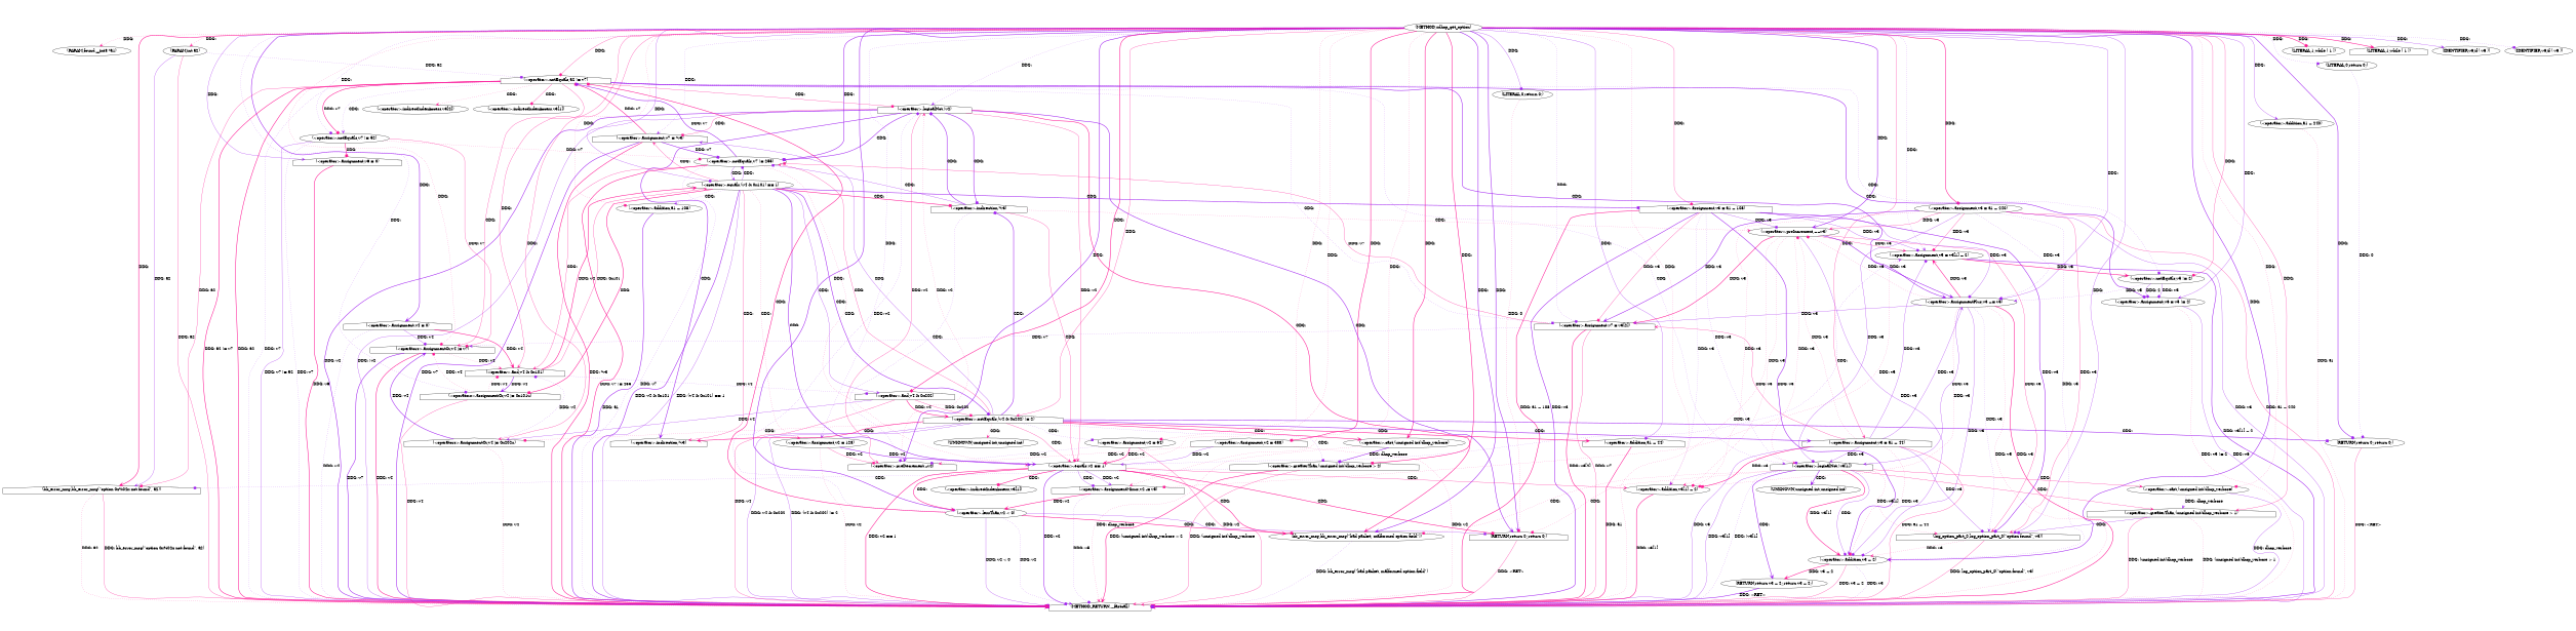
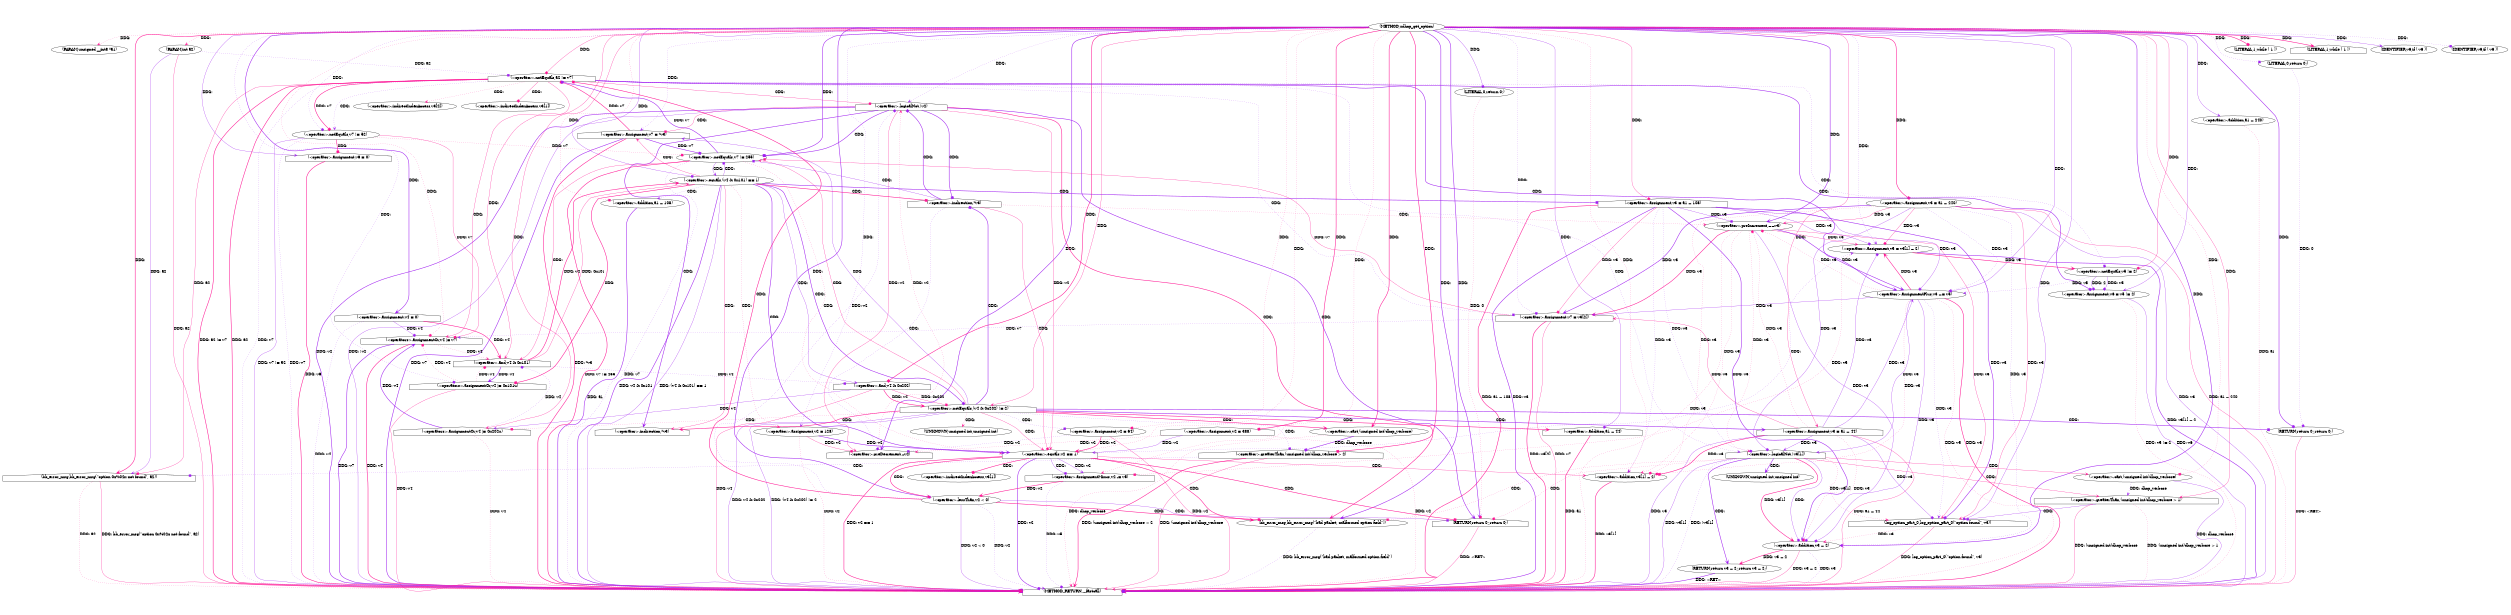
  digraph {
    node [shape=ellipse]
    edge [arrowhead=vee color=deeppink style=solid]
    n1 [label="(METHOD,udhcp_get_option)"]
-   n2 [label="(PARAM,found __int8 *a1)"]
+   n2 [label="(PARAM,unsigned __int8 *a1)"]
    n3 [label="(PARAM,int a2)"]
    n4 [label="(<operator>.assignment,v2 = 388)" shape=house]
    n5 [label="(<operator>.assignment,v3 = a1 + 240)"]
    n6 [label="(<operator>.addition,a1 + 240)"]
    n7 [label="(<operator>.assignment,v4 = 0)" shape=house]
    n8 [label="(LITERAL,1,while ( 1 ))"]
    n9 [label="(LITERAL,1,while ( 1 ))" shape=house]
    n10 [label="(<operator>.assignment,v7 = *v3)" shape=house]
    n11 [label="(<operator>.preDecrement,--v2)" shape=house]
    n12 [label="(<operator>.preIncrement,++v3)"]
    n13 [label="(<operator>.logicalNot,!v2)" shape=house]
    n14 [label="(<operator>.notEquals,v7 != 255)"]
    n15 [label="(<operator>.equals,(v4 & 0x101) == 1)"]
    n16 [label="(<operator>.and,v4 & 0x101)" shape=house]
    n17 [label="(<operators>.assignmentOr,v4 |= 0x101u)" shape=house]
    n18 [label="(<operator>.assignment,v3 = a1 + 108)" shape=house]
    n19 [label="(<operator>.addition,a1 + 108)"]
    n20 [label="(<operator>.assignment,v2 = 128)"]
    n21 [label="(<operator>.notEquals,(v4 & 0x202) != 2)" shape=house]
    n22 [label="(<operator>.and,v4 & 0x202)" shape=house]
    n23 [label="(<operator>.greaterThan,(unsigned int)dhcp_verbose > 2)" shape=house]
    n24 [label="(<operator>.cast,(unsigned int)dhcp_verbose)"]
    n25 [label="(bb_error_msg,bb_error_msg(\"option 0x%02x not found\", a2))" shape=house]
    n26 [label="(RETURN,return 0;,return 0;)"]
    n27 [label="(LITERAL,0,return 0;)"]
    n28 [label="(<operators>.assignmentOr,v4 |= 0x202u)" shape=house]
    n29 [label="(<operator>.assignment,v3 = a1 + 44)" shape=house]
    n30 [label="(<operator>.addition,a1 + 44)" shape=house]
    n31 [label="(<operator>.assignment,v2 = 64)"]
    n32 [label="(<operator>.equals,v2 == 1)" shape=house]
    n33 [label="(<operator>.assignment,v5 = v3[1] + 2)"]
    n34 [label="(<operator>.addition,v3[1] + 2)"]
    n35 [label="(<operator>.assignmentMinus,v2 -= v5)" shape=house]
    n36 [label="(<operator>.lessThan,v2 < 0)"]
    n37 [label="(<operator>.notEquals,a2 != v7)" shape=house]
    n38 [label="(<operator>.assignment,v6 = v5 != 2)"]
    n39 [label="(<operator>.notEquals,v5 != 2)"]
    n40 [label="(<operator>.notEquals,v7 != 52)"]
    n41 [label="(<operator>.assignment,v6 = 0)" shape=house]
    n42 [label="(IDENTIFIER,v6,if ( v6 ))"]
    n43 [label="(<operator>.assignment,v7 = v3[2])" shape=house]
    n44 [label="(<operator>.assignmentPlus,v3 += v5)"]
    n45 [label="(IDENTIFIER,v6,if ( v6 ))"]
    n46 [label="(<operators>.assignmentOr,v4 |= v7)" shape=house]
    n47 [label="(bb_error_msg,bb_error_msg(\"bad packet, malformed option field\"))"]
    n48 [label="(RETURN,return 0;,return 0;)" shape=house]
    n49 [label="(LITERAL,0,return 0;)"]
    n50 [label="(<operator>.greaterThan,(unsigned int)dhcp_verbose > 1)" shape=house]
    n51 [label="(<operator>.cast,(unsigned int)dhcp_verbose)"]
    n52 [label="(log_option_part_0,log_option_part_0(\"option found\", v3))" shape=house]
    n53 [label="(<operator>.addition,v3 + 2)"]
    n54 [label="(METHOD_RETURN,__fastcall)" shape=house]
    n55 [label="(<operator>.logicalNot,!v3[1])" shape=house]
    n56 [label="(<operator>.indirection,*v3)" shape=house]
    n57 [label="(<operator>.indirection,*v3)" shape=house]
    n58 [label="(UNKNOWN,unsigned int,unsigned int)"]
    n59 [label="(<operator>.indirectIndexAccess,v3[1])"]
    n60 [label="(<operator>.indirectIndexAccess,v3[2])"]
    n61 [label="(<operator>.indirectIndexAccess,v3[1])"]
    n62 [label="(RETURN,return v3 + 2;,return v3 + 2;)"]
    n63 [label="(UNKNOWN,unsigned int,unsigned int)"]
    n1 -> n2 [label="DDG: " style=dotted]
    n1 -> n3 [label="DDG: " style=dotted]
    n1 -> n4 [arrowhead=box label="DDG: " style=bold]
    n1 -> n5 [arrowhead=box label="DDG: " style=bold]
    n1 -> n6 [color=purple label="DDG: "]
    n1 -> n7 [color=purple label="DDG: " style=bold]
    n1 -> n8 [arrowhead=box label="DDG: " style=bold]
    n1 -> n9 [label="DDG: " style=bold]
    n1 -> n10 [color=purple label="DDG: " style=dotted]
    n1 -> n11 [color=purple label="DDG: " style=bold]
    n1 -> n12 [color=purple label="DDG: " style=bold]
    n1 -> n13 [color=purple label="DDG: " style=dotted]
    n1 -> n14 [arrowhead=box color=purple label="DDG: " style=bold]
    n1 -> n15 [arrowhead=box color=purple label="DDG: "]
    n1 -> n16 [label="DDG: "]
    n1 -> n17 [arrowhead=box color=purple label="DDG: " style=dotted]
    n1 -> n18 [arrowhead=box label="DDG: "]
    n1 -> n19 [arrowhead=box label="DDG: " style=dotted]
    n1 -> n20 [color=purple label="DDG: " style=dotted]
    n1 -> n21 [label="DDG: "]
    n1 -> n22 [arrowhead=box label="DDG: " style=bold]
    n1 -> n23 [arrowhead=box label="DDG: " style=bold]
    n1 -> n24 [label="DDG: " style=bold]
    n1 -> n25 [label="DDG: " style=bold]
    n1 -> n26 [arrowhead=box color=purple label="DDG: " style=bold]
    n1 -> n27 [arrowhead=box color=purple label="DDG: " style=dotted]
    n1 -> n28 [label="DDG: "]
    n1 -> n29 [label="DDG: "]
    n1 -> n30 [arrowhead=box color=purple label="DDG: "]
    n1 -> n31 [arrowhead=box label="DDG: " style=dotted]
    n1 -> n32 [label="DDG: " style=dotted]
    n1 -> n33 [color=purple label="DDG: " style=dotted]
    n1 -> n34 [label="DDG: " style=dotted]
    n1 -> n35 [label="DDG: " style=dotted]
    n1 -> n36 [arrowhead=box color=purple label="DDG: " style=bold]
    n1 -> n37 [arrowhead=box label="DDG: "]
    n1 -> n38 [color=purple label="DDG: "]
    n1 -> n39 [arrowhead=box label="DDG: "]
    n1 -> n40 [arrowhead=box color=purple label="DDG: " style=dotted]
    n1 -> n41 [color=purple label="DDG: "]
    n1 -> n42 [color=purple label="DDG: "]
    n1 -> n43 [arrowhead=box color=purple label="DDG: " style=dotted]
    n1 -> n44 [arrowhead=box color=purple label="DDG: "]
    n1 -> n45 [arrowhead=box color=purple label="DDG: " style=dotted]
    n1 -> n46 [arrowhead=box label="DDG: " style=dotted]
    n1 -> n47 [color=purple label="DDG: " style=bold]
    n1 -> n48 [color=purple label="DDG: " style=bold]
    n1 -> n49 [arrowhead=box color=purple label="DDG: "]
    n1 -> n50 [label="DDG: "]
    n1 -> n51 [arrowhead=box label="DDG: " style=dotted]
    n1 -> n52 [arrowhead=box color=purple label="DDG: "]
    n1 -> n53 [color=purple label="DDG: " style=bold]
    n3 -> n25 [color=purple label="DDG: a2"]
    n3 -> n37 [arrowhead=box color=purple label="DDG: a2" style=dotted]
    n3 -> n54 [arrowhead=box label="DDG: a2"]
    n4 -> n11 [label="DDG: v2" style=dotted]
    n4 -> n32 [color=purple label="DDG: v2"]
    n4 -> n54 [label="DDG: v2" style=dotted]
    n5 -> n12 [label="DDG: v3"]
    n5 -> n33 [arrowhead=box label="DDG: v3"]
    n5 -> n34 [arrowhead=box label="DDG: v3" style=dotted]
    n5 -> n43 [color=purple label="DDG: v3" style=bold]
    n5 -> n44 [color=purple label="DDG: v3" style=dotted]
    n5 -> n52 [label="DDG: v3"]
    n5 -> n53 [color=purple label="DDG: v3" style=dotted]
    n5 -> n54 [label="DDG: a1 + 240"]
    n5 -> n54 [color=purple label="DDG: v3"]
    n5 -> n55 [arrowhead=box color=purple label="DDG: v3"]
    n6 -> n54 [label="DDG: a1" style=dotted]
    n7 -> n16 [label="DDG: v4" style=bold]
    n7 -> n46 [arrowhead=box color=purple label="DDG: v4"]
    n7 -> n54 [color=purple label="DDG: v4" style=dotted]
    n10 -> n14 [arrowhead=box color=purple label="DDG: v7" style=bold]
    n10 -> n37 [arrowhead=box label="DDG: v7" style=bold]
    n10 -> n54 [label="DDG: *v3" style=bold]
    n10 -> n54 [color=purple label="DDG: v7" style=bold]
    n11 -> n13 [label="DDG: v2" style=dotted]
    n12 -> n33 [label="DDG: v3"]
    n12 -> n34 [label="DDG: v3" style=dotted]
    n12 -> n43 [label="DDG: v3" style=bold]
    n12 -> n44 [color=purple label="DDG: v3" style=bold]
    n12 -> n52 [label="DDG: v3"]
    n12 -> n53 [arrowhead=box color=purple label="DDG: v3"]
    n12 -> n54 [arrowhead=box label="DDG: v3" style=dotted]
    n12 -> n55 [label="DDG: v3" style=dotted]
    n13 -> n10 [arrowhead=box label="CDG: "]
    n13 -> n11 [label="DDG: v2"]
    n13 -> n14 [arrowhead=box color=purple label="CDG: " style=bold]
    n13 -> n32 [label="DDG: v2"]
    n13 -> n47 [label="CDG: " style=bold]
    n13 -> n48 [color=purple label="CDG: " style=bold]
    n13 -> n54 [arrowhead=box color=purple label="DDG: v2" style=bold]
    n13 -> n54 [color=purple label="DDG: !v2"]
    n13 -> n56 [color=purple label="CDG: " style=bold]
    n13 -> n57 [arrowhead=box color=purple label="CDG: " style=bold]
    n14 -> n15 [color=purple label="CDG: "]
    n14 -> n16 [label="CDG: "]
    n14 -> n32 [label="CDG: " style=dotted]
    n14 -> n37 [arrowhead=box color=purple label="DDG: v7" style=bold]
    n14 -> n54 [arrowhead=box label="DDG: v7 != 255" style=bold]
    n14 -> n54 [arrowhead=box color=purple label="DDG: v7" style=dotted]
    n15 -> n10 [label="CDG: "]
    n15 -> n14 [arrowhead=box color=purple label="CDG: "]
    n15 -> n17 [arrowhead=box label="CDG: " style=bold]
    n15 -> n18 [arrowhead=box color=purple label="CDG: " style=bold]
    n15 -> n19 [color=purple label="CDG: " style=dotted]
    n15 -> n20 [label="CDG: " style=dotted]
    n15 -> n21 [arrowhead=box color=purple label="CDG: " style=bold]
    n15 -> n22 [color=purple label="CDG: "]
    n15 -> n32 [color=purple label="CDG: " style=bold]
    n15 -> n54 [arrowhead=box color=purple label="DDG: (v4 & 0x101) == 1"]
    n15 -> n54 [arrowhead=box color=purple label="DDG: v4 & 0x101" style=bold]
    n15 -> n56 [label="CDG: "]
    n15 -> n57 [arrowhead=box label="CDG: " style=bold]
    n16 -> n15 [label="DDG: v4" style=bold]
    n16 -> n15 [label="DDG: 0x101"]
    n16 -> n17 [color=purple label="DDG: v4" style=bold]
    n16 -> n22 [arrowhead=box color=purple label="DDG: v4" style=dotted]
    n17 -> n16 [arrowhead=box label="DDG: v4" style=dotted]
    n17 -> n46 [arrowhead=box label="DDG: v4" style=dotted]
    n17 -> n54 [arrowhead=box label="DDG: v4"]
    n18 -> n12 [arrowhead=box color=purple label="DDG: v3"]
    n18 -> n33 [arrowhead=box color=purple label="DDG: v3"]
    n18 -> n34 [color=purple label="DDG: v3" style=dotted]
    n18 -> n43 [arrowhead=box label="DDG: v3"]
    n18 -> n44 [arrowhead=box color=purple label="DDG: v3"]
    n18 -> n52 [arrowhead=box color=purple label="DDG: v3" style=bold]
    n18 -> n53 [color=purple label="DDG: v3" style=bold]
    n18 -> n54 [color=purple label="DDG: v3" style=bold]
    n18 -> n54 [arrowhead=box label="DDG: a1 + 108" style=bold]
    n18 -> n55 [arrowhead=box color=purple label="DDG: v3" style=dotted]
    n19 -> n54 [arrowhead=box color=purple label="DDG: a1" style=bold]
    n20 -> n11 [arrowhead=box label="DDG: v2"]
    n20 -> n32 [color=purple label="DDG: v2" style=bold]
    n20 -> n54 [arrowhead=box label="DDG: v2" style=dotted]
    n21 -> n10 [color=purple label="CDG: "]
    n21 -> n14 [label="CDG: "]
    n21 -> n23 [arrowhead=box color=purple label="CDG: " style=dotted]
    n21 -> n24 [label="CDG: " style=bold]
    n21 -> n26 [arrowhead=box color=purple label="CDG: " style=bold]
    n21 -> n28 [arrowhead=box label="CDG: " style=dotted]
    n21 -> n29 [color=purple label="CDG: " style=bold]
    n21 -> n30 [label="CDG: " style=bold]
    n21 -> n31 [arrowhead=box color=purple label="CDG: " style=dotted]
    n21 -> n32 [label="CDG: "]
    n21 -> n54 [color=purple label="DDG: v4 & 0x202"]
    n21 -> n54 [color=purple label="DDG: (v4 & 0x202) != 2"]
    n21 -> n56 [label="CDG: " style=bold]
    n21 -> n57 [arrowhead=box color=purple label="CDG: " style=bold]
    n21 -> n58 [label="CDG: " style=dotted]
    n22 -> n21 [label="DDG: v4" style=bold]
    n22 -> n21 [arrowhead=box label="DDG: 0x202"]
    n22 -> n28 [color=purple label="DDG: v4"]
    n22 -> n54 [label="DDG: v4"]
    n23 -> n25 [arrowhead=box color=purple label="CDG: " style=dotted]
    n23 -> n54 [label="DDG: (unsigned int)dhcp_verbose > 2" style=bold]
    n23 -> n54 [label="DDG: (unsigned int)dhcp_verbose"]
    n24 -> n23 [arrowhead=box color=purple label="DDG: dhcp_verbose" style=bold]
    n24 -> n54 [label="DDG: dhcp_verbose" style=dotted]
    n25 -> n54 [label="DDG: a2" style=dotted]
    n25 -> n54 [arrowhead=box label="DDG: bb_error_msg(\"option 0x%02x not found\", a2)"]
    n26 -> n54 [arrowhead=box label="DDG: <RET>"]
    n27 -> n26 [arrowhead=box color=purple label="DDG: 0" style=dotted]
    n28 -> n16 [arrowhead=box color=purple label="DDG: v4" style=dotted]
    n28 -> n46 [color=purple label="DDG: v4" style=bold]
    n28 -> n54 [arrowhead=box label="DDG: v4" style=dotted]
    n29 -> n12 [arrowhead=box label="DDG: v3" style=dotted]
    n29 -> n33 [arrowhead=box color=purple label="DDG: v3"]
    n29 -> n34 [arrowhead=box label="DDG: v3" style=bold]
    n29 -> n43 [label="DDG: v3"]
    n29 -> n44 [color=purple label="DDG: v3"]
    n29 -> n52 [arrowhead=box color=purple label="DDG: v3"]
    n29 -> n53 [arrowhead=box label="DDG: v3" style=dotted]
    n29 -> n54 [label="DDG: a1 + 44"]
    n29 -> n54 [color=purple label="DDG: v3"]
    n29 -> n55 [color=purple label="DDG: v3"]
    n30 -> n54 [label="DDG: a1" style=bold]
    n31 -> n11 [arrowhead=box color=purple label="DDG: v2" style=dotted]
    n31 -> n32 [label="DDG: v2" style=bold]
    n31 -> n54 [label="DDG: v2"]
    n32 -> n33 [color=purple label="CDG: " style=dotted]
    n32 -> n34 [label="CDG: "]
    n32 -> n35 [color=purple label="DDG: v2"]
    n32 -> n35 [arrowhead=box color=purple label="CDG: "]
    n32 -> n36 [label="CDG: " style=bold]
    n32 -> n47 [label="CDG: " style=bold]
    n32 -> n48 [arrowhead=box label="CDG: " style=bold]
    n32 -> n54 [arrowhead=box color=purple label="DDG: v2" style=bold]
    n32 -> n54 [label="DDG: v2 == 1" style=bold]
    n32 -> n59 [arrowhead=box label="CDG: " style=bold]
    n33 -> n35 [arrowhead=box label="DDG: v5" style=dotted]
    n33 -> n39 [label="DDG: v5" style=bold]
    n33 -> n54 [arrowhead=box color=purple label="DDG: v3[1] + 2" style=bold]
    n34 -> n54 [arrowhead=box label="DDG: v3[1]" style=bold]
    n35 -> n36 [label="DDG: v2" style=bold]
    n35 -> n54 [arrowhead=box color=purple label="DDG: v5" style=dotted]
    n36 -> n13 [arrowhead=box color=purple label="DDG: v2" style=dotted]
    n36 -> n37 [arrowhead=box label="CDG: " style=bold]
    n36 -> n47 [arrowhead=box label="CDG: " style=bold]
    n36 -> n48 [arrowhead=box color=purple label="CDG: "]
    n36 -> n54 [arrowhead=box color=purple label="DDG: v2 < 0"]
    n36 -> n54 [color=purple label="DDG: v2" style=dotted]
    n37 -> n13 [arrowhead=box label="CDG: "]
    n37 -> n25 [arrowhead=box label="DDG: a2"]
    n37 -> n38 [arrowhead=box color=purple label="CDG: " style=bold]
    n37 -> n39 [arrowhead=box color=purple label="CDG: " style=dotted]
    n37 -> n40 [arrowhead=box label="DDG: v7" style=bold]
    n37 -> n40 [color=purple label="CDG: " style=dotted]
    n37 -> n43 [arrowhead=box color=purple label="CDG: " style=dotted]
    n37 -> n44 [color=purple label="CDG: " style=bold]
    n37 -> n46 [label="CDG: "]
    n37 -> n54 [arrowhead=box label="DDG: a2 != v7" style=bold]
    n37 -> n54 [arrowhead=box label="DDG: a2" style=bold]
    n37 -> n54 [arrowhead=box color=purple label="DDG: v7" style=dotted]
    n37 -> n55 [color=purple label="CDG: " style=dotted]
    n37 -> n60 [label="CDG: " style=dotted]
    n37 -> n61 [arrowhead=box label="CDG: "]
    n38 -> n54 [arrowhead=box label="DDG: v5 != 2" style=dotted]
    n38 -> n54 [arrowhead=box color=purple label="DDG: v6"]
    n39 -> n38 [arrowhead=box color=purple label="DDG: v5"]
    n39 -> n38 [arrowhead=box color=purple label="DDG: 2"]
    n39 -> n44 [color=purple label="DDG: v5" style=dotted]
    n40 -> n14 [arrowhead=box label="DDG: v7" style=dotted]
    n40 -> n41 [arrowhead=box label="CDG: " style=bold]
    n40 -> n46 [arrowhead=box label="DDG: v7"]
    n40 -> n54 [arrowhead=box color=purple label="DDG: v7 != 52"]
    n40 -> n54 [color=purple label="DDG: v7" style=dotted]
    n41 -> n54 [arrowhead=box label="DDG: v6" style=bold]
    n43 -> n14 [arrowhead=box label="DDG: v7"]
    n43 -> n46 [color=purple label="DDG: v7" style=dotted]
    n43 -> n54 [label="DDG: v3[2]" style=bold]
    n43 -> n54 [arrowhead=box label="DDG: v7"]
    n44 -> n12 [arrowhead=box label="DDG: v3" style=dotted]
    n44 -> n33 [label="DDG: v3" style=bold]
    n44 -> n34 [arrowhead=box label="DDG: v3" style=dotted]
    n44 -> n43 [color=purple label="DDG: v3"]
    n44 -> n52 [color=purple label="DDG: v3" style=dotted]
    n44 -> n53 [arrowhead=box color=purple label="DDG: v3"]
    n44 -> n54 [arrowhead=box label="DDG: v5" style=dotted]
    n44 -> n54 [label="DDG: v3" style=bold]
    n44 -> n55 [color=purple label="DDG: v3"]
    n46 -> n16 [label="DDG: v4" style=dotted]
    n46 -> n54 [arrowhead=box color=purple label="DDG: v7" style=bold]
    n46 -> n54 [label="DDG: v4" style=bold]
    n47 -> n54 [color=purple label="DDG: bb_error_msg(\"bad packet, malformed option field\")" style=dotted]
    n48 -> n54 [label="DDG: <RET>"]
    n49 -> n48 [arrowhead=box label="DDG: 0" style=dotted]
    n50 -> n52 [arrowhead=box color=purple label="CDG: "]
    n50 -> n54 [arrowhead=box label="DDG: (unsigned int)dhcp_verbose > 1" style=dotted]
    n50 -> n54 [label="DDG: (unsigned int)dhcp_verbose"]
    n51 -> n50 [color=purple label="DDG: dhcp_verbose" style=dotted]
    n51 -> n54 [color=purple label="DDG: dhcp_verbose"]
    n52 -> n53 [label="DDG: v3" style=dotted]
    n52 -> n54 [label="DDG: log_option_part_0(\"option found\", v3)"]
    n53 -> n54 [label="DDG: v3 + 2"]
    n53 -> n54 [arrowhead=box color=purple label="DDG: v3" style=dotted]
    n53 -> n62 [label="DDG: v3 + 2" style=bold]
    n55 -> n47 [arrowhead=box label="CDG: " style=dotted]
    n55 -> n48 [arrowhead=box label="CDG: " style=dotted]
    n55 -> n50 [label="CDG: "]
    n55 -> n51 [label="CDG: "]
    n55 -> n52 [label="DDG: v3[1]" style=dotted]
    n55 -> n53 [label="DDG: v3[1]" style=bold]
    n55 -> n53 [arrowhead=box color=purple label="CDG: "]
    n55 -> n54 [arrowhead=box color=purple label="DDG: v3[1]"]
    n55 -> n54 [color=purple label="DDG: !v3[1]" style=dotted]
    n55 -> n62 [color=purple label="CDG: " style=bold]
    n55 -> n63 [color=purple label="CDG: " style=bold]
    n57 -> n11 [arrowhead=box color=purple label="CDG: " style=dotted]
    n57 -> n12 [label="CDG: " style=dotted]
    n57 -> n13 [arrowhead=box color=purple label="CDG: " style=bold]
    n57 -> n14 [arrowhead=box color=purple label="CDG: "]
    n57 -> n32 [arrowhead=box label="CDG: "]
    n62 -> n54 [arrowhead=box color=purple label="DDG: <RET>" style=bold]
  }
